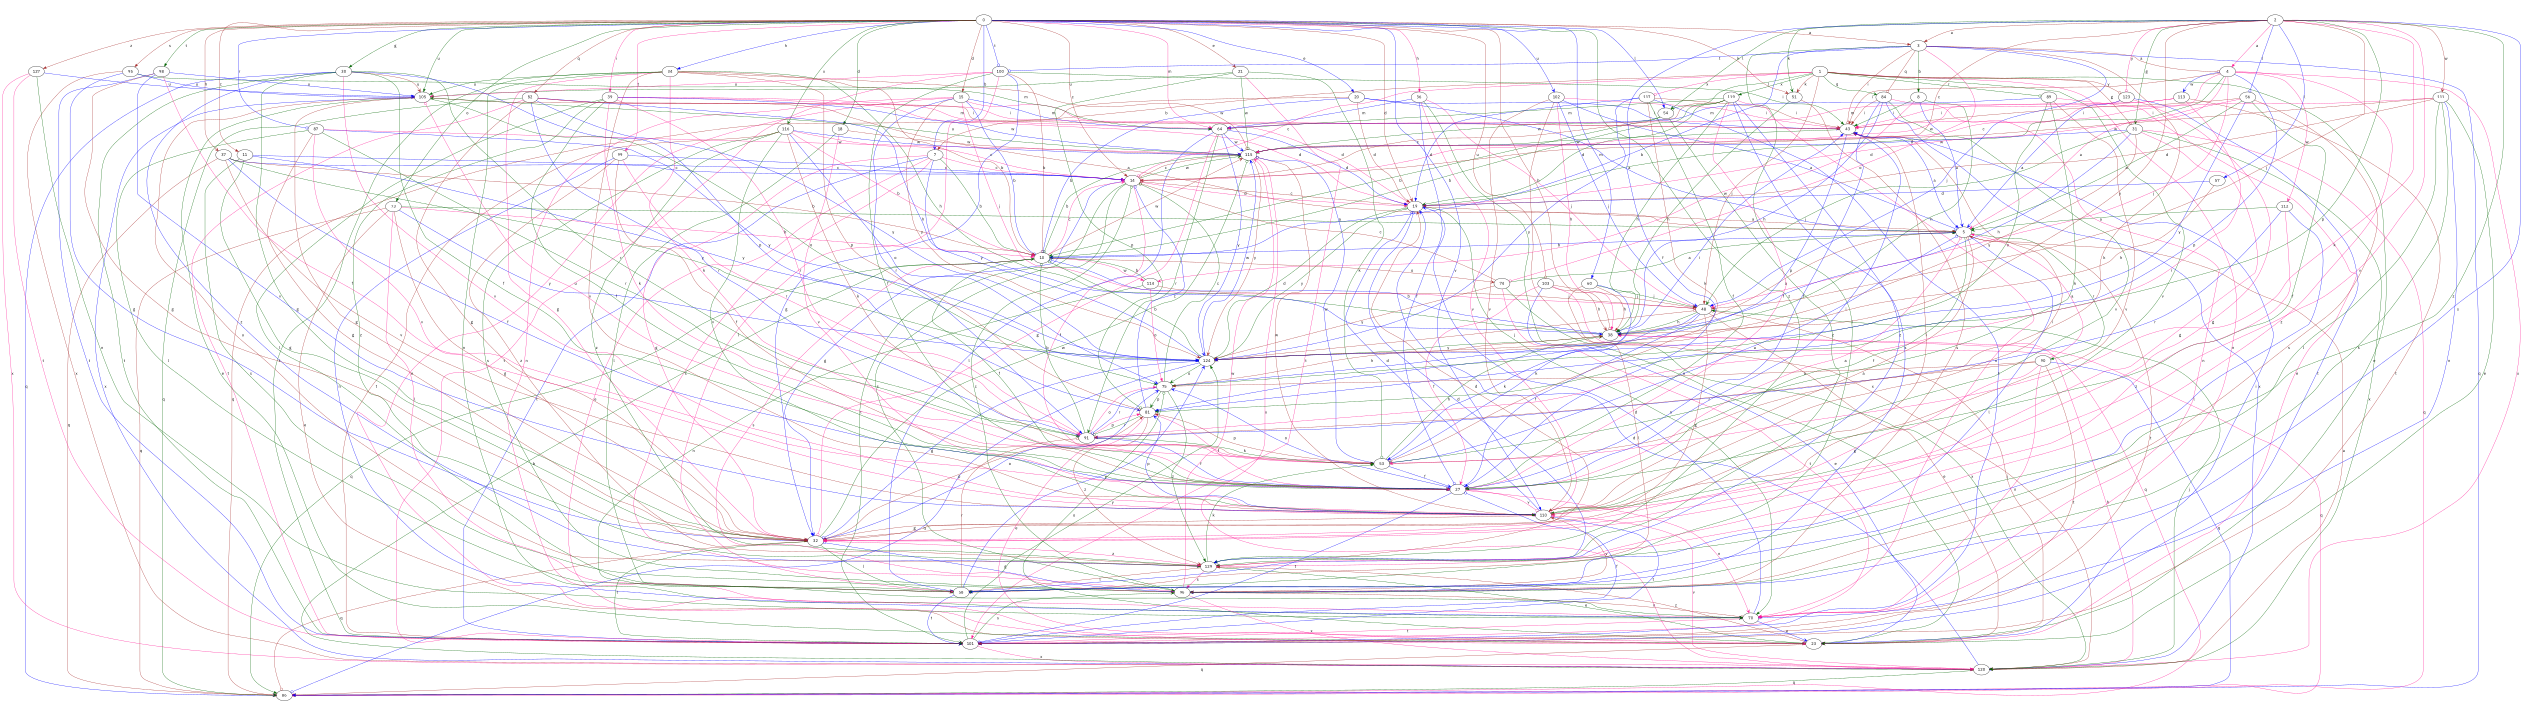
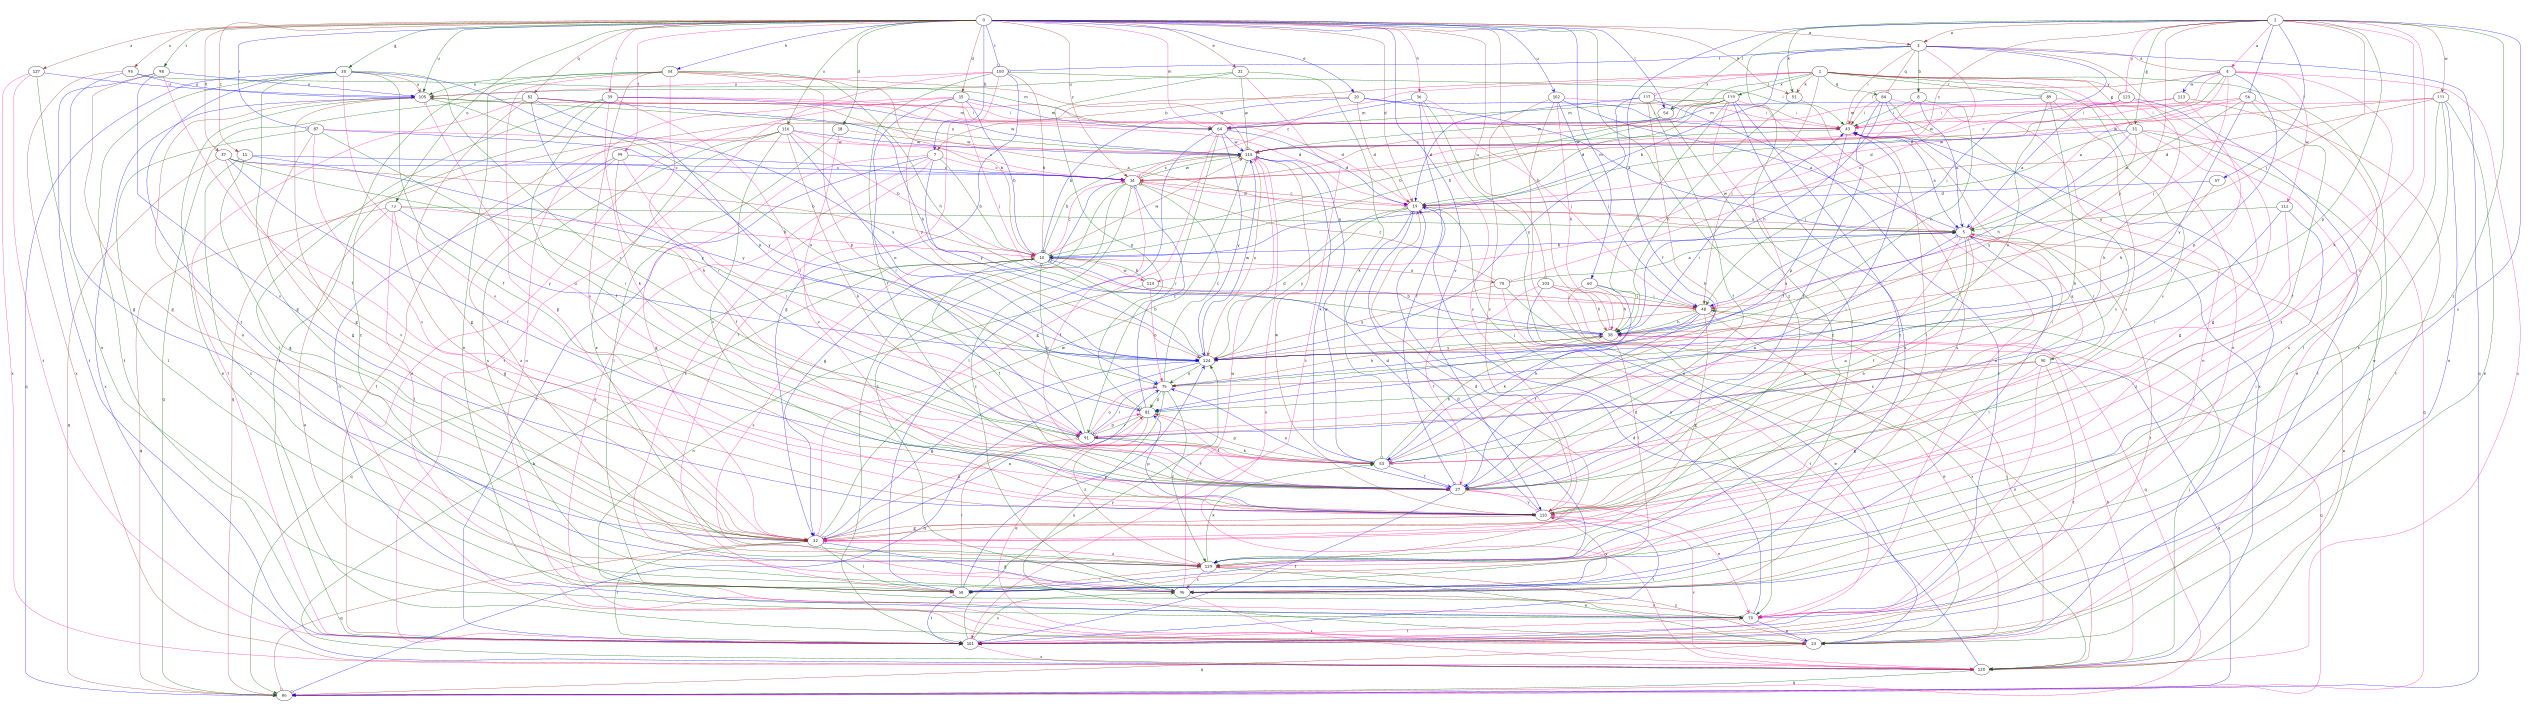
  strict digraph {
    fontname="IBM Plex Sans"
    node [fontname="IBM Plex Sans"]
    edge [arrowhead=odot color=darkgreen fontname="IBM Plex Sans"]
    0
    3
    7
    11
    14
    15
    18
    19
    20
    21
    30
    34
    36
    37
    38
    39
    51
    54
    60
    64
    73
    82
    87
    95
    98
    99
    100
    102
    103
    105
    110
    116
    127
    129
    84
    48
    4
    53
    8
    10
    43
    58
    74
    86
    23
    96
    124
    101
    32
    27
    115
    70
    91
    5
    81
    120
    75
    1
    31
    89
    117
    119
    123
    2
    56
    57
    111
    112
    113
    114
    90
    0 -> 3 [arrowhead=normal color=brown label=a]
    0 -> 7 [arrowhead=vee color=blue label=b]
    0 -> 11 [arrowhead=normal color=brown label=c]
    0 -> 14 [arrowhead=normal color=brown label=c]
    0 -> 15 [arrowhead=normal color=brown label=d]
    0 -> 18 [arrowhead=normal label=d]
    0 -> 19 [arrowhead=vee color=brown label=d]
    0 -> 20 [arrowhead=normal color=blue label=e]
    0 -> 21 [arrowhead=vee color=brown label=e]
    0 -> 30 [arrowhead=normal label=g]
    0 -> 34 [arrowhead=normal color=blue label=h]
    0 -> 36 [arrowhead=normal color=deeppink label=h]
    0 -> 37 [arrowhead=vee color=brown label=h]
    0 -> 38 [color=brown label=h]
    0 -> 39 [arrowhead=normal color=deeppink label=i]
    0 -> 51 [arrowhead=vee color=brown label=k]
    0 -> 54 [arrowhead=normal color=blue label=l]
    0 -> 60 [arrowhead=normal color=blue label=m]
    0 -> 64 [arrowhead=vee color=deeppink label=m]
    0 -> 73 [arrowhead=normal label=o]
    0 -> 82 [arrowhead=normal color=brown label=q]
    0 -> 87 [color=blue label=r]
    0 -> 95 [arrowhead=normal color=brown label=s]
    0 -> 98 [arrowhead=normal label=t]
    0 -> 99 [arrowhead=vee color=deeppink label=t]
    0 -> 100 [color=blue label=t]
    0 -> 102 [arrowhead=vee color=blue label=u]
    0 -> 103 [color=brown label=u]
    0 -> 105 [arrowhead=normal label=u]
    0 -> 110 [arrowhead=normal color=blue label=v]
    0 -> 116 [arrowhead=vee label=x]
    0 -> 127 [arrowhead=normal color=brown label=z]
    0 -> 129 [arrowhead=vee label=z]
    3 -> 100 [color=blue label=t]
    3 -> 84 [color=brown label=q]
    3 -> 48 [arrowhead=normal color=blue label=j]
    3 -> 4 [color=brown label=a]
    3 -> 53 [color=brown label=k]
    3 -> 8 [arrowhead=normal label=b]
    3 -> 10 [arrowhead=vee color=blue label=b]
    3 -> 43 [color=brown label=i]
    3 -> 58 [label=l]
    3 -> 74 [color=deeppink label=o]
    3 -> 86 [arrowhead=vee color=blue label=q]
    7 -> 14 [arrowhead=normal color=deeppink label=c]
    7 -> 10 [arrowhead=normal label=b]
    7 -> 23 [color=deeppink label=e]
    7 -> 96 [arrowhead=normal color=deeppink label=s]
    7 -> 124 [color=blue label=y]
    7 -> 101 [arrowhead=vee color=blue label=t]
    7 -> 32 [arrowhead=normal color=deeppink label=g]
    11 -> 14 [arrowhead=normal color=blue label=c]
    11 -> 96 [label=s]
    11 -> 124 [color=blue label=y]
    11 -> 32 [arrowhead=normal label=g]
    14 -> 19 [arrowhead=vee color=deeppink label=d]
    14 -> 96 [arrowhead=vee label=s]
    14 -> 101 [arrowhead=vee label=t]
    14 -> 32 [arrowhead=vee color=blue label=g]
    14 -> 27 [arrowhead=normal color=deeppink label=f]
    14 -> 115 [arrowhead=vee label=w]
    15 -> 19 [color=deeppink label=d]
    15 -> 64 [arrowhead=vee color=blue label=m]
    15 -> 48 [color=deeppink label=j]
    15 -> 10 [color=blue label=b]
    15 -> 23 [arrowhead=normal color=deeppink label=e]
    15 -> 124 [arrowhead=vee color=brown label=y]
    15 -> 70 [arrowhead=vee color=deeppink label=n]
    15 -> 91 [arrowhead=normal color=blue label=r]
    18 -> 110 [arrowhead=normal color=deeppink label=v]
    18 -> 58 [arrowhead=vee label=l]
    18 -> 115 [color=brown label=w]
    19 -> 14 [color=brown label=c]
    19 -> 124 [label=y]
    19 -> 70 [arrowhead=normal label=n]
    19 -> 5 [arrowhead=normal color=brown label=a]
    20 -> 19 [arrowhead=normal color=brown label=d]
    20 -> 10 [color=blue label=b]
    20 -> 43 [arrowhead=vee color=blue label=i]
    20 -> 86 [arrowhead=vee color=brown label=q]
    20 -> 5 [color=blue label=a]
    21 -> 105 [arrowhead=normal label=u]
    21 -> 53 [label=k]
    21 -> 101 [arrowhead=normal color=deeppink label=t]
    21 -> 115 [label=w]
    21 -> 81 [label=p]
    30 -> 105 [arrowhead=vee color=brown label=u]
    30 -> 110 [arrowhead=normal color=deeppink label=v]
    30 -> 129 [arrowhead=normal color=blue label=z]
    30 -> 86 [arrowhead=vee color=blue label=q]
    30 -> 101 [arrowhead=normal label=t]
    30 -> 32 [arrowhead=vee label=g]
    30 -> 27 [label=f]
    30 -> 91 [arrowhead=vee label=r]
    30 -> 81 [arrowhead=vee color=blue label=p]
    34 -> 38 [label=h]
    34 -> 105 [arrowhead=normal label=u]
    34 -> 110 [arrowhead=normal color=brown label=v]
    34 -> 53 [arrowhead=normal color=deeppink label=k]
    34 -> 10 [arrowhead=normal color=brown label=b]
    34 -> 101 [label=t]
    34 -> 32 [color=deeppink label=g]
    34 -> 115 [color=brown label=w]
    34 -> 70 [label=n]
    34 -> 81 [color=brown label=p]
    36 -> 64 [arrowhead=vee color=blue label=m]
    36 -> 110 [color=deeppink label=v]
    36 -> 48 [arrowhead=normal color=deeppink label=j]
    36 -> 23 [arrowhead=normal label=e]
    36 -> 27 [color=blue label=f]
    37 -> 14 [arrowhead=normal color=blue label=c]
    37 -> 110 [arrowhead=normal color=brown label=v]
    37 -> 10 [color=brown label=b]
    37 -> 86 [color=brown label=q]
    37 -> 124 [label=y]
    37 -> 27 [arrowhead=vee color=blue label=f]
    38 -> 10 [color=blue label=b]
    38 -> 86 [color=deeppink label=q]
    38 -> 124 [label=y]
    38 -> 5 [arrowhead=vee color=brown label=a]
    39 -> 19 [arrowhead=normal color=deeppink label=d]
    39 -> 64 [arrowhead=vee color=deeppink label=m]
    39 -> 129 [arrowhead=vee label=z]
    39 -> 53 [arrowhead=vee color=deeppink label=k]
    39 -> 58 [label=l]
    39 -> 27 [label=f]
    39 -> 115 [arrowhead=vee color=blue label=w]
    39 -> 91 [arrowhead=vee color=deeppink label=r]
    51 -> 38 [arrowhead=normal label=h]
    51 -> 96 [arrowhead=vee color=brown label=s]
    54 -> 129 [arrowhead=normal label=z]
    54 -> 10 [arrowhead=vee label=b]
    54 -> 115 [arrowhead=vee label=w]
    60 -> 38 [arrowhead=normal color=brown label=h]
    60 -> 48 [arrowhead=vee label=j]
    60 -> 53 [color=blue label=k]
    60 -> 58 [color=brown label=l]
    64 -> 19 [arrowhead=normal color=blue label=d]
    64 -> 58 [arrowhead=normal color=blue label=l]
    64 -> 124 [arrowhead=vee color=blue label=y]
    64 -> 32 [color=deeppink label=g]
    64 -> 115 [arrowhead=vee color=blue label=w]
    64 -> 91 [arrowhead=vee label=r]
    73 -> 10 [arrowhead=normal color=deeppink label=b]
    73 -> 58 [arrowhead=vee color=deeppink label=l]
    73 -> 86 [color=brown label=q]
    73 -> 23 [color=brown label=e]
    73 -> 124 [arrowhead=vee color=blue label=y]
    73 -> 32 [color=brown label=g]
    73 -> 5 [label=a]
    82 -> 38 [arrowhead=vee color=blue label=h]
    82 -> 43 [arrowhead=normal color=deeppink label=i]
    82 -> 86 [arrowhead=vee label=q]
    82 -> 124 [arrowhead=normal color=blue label=y]
    82 -> 101 [color=deeppink label=t]
    82 -> 32 [arrowhead=vee color=brown label=g]
    82 -> 91 [color=blue label=r]
    82 -> 5 [arrowhead=vee color=brown label=a]
    87 -> 110 [color=deeppink label=v]
    87 -> 58 [arrowhead=normal label=l]
    87 -> 124 [color=blue label=y]
    87 -> 32 [arrowhead=vee color=brown label=g]
    87 -> 115 [color=deeppink label=w]
    87 -> 91 [label=r]
    95 -> 64 [arrowhead=normal label=m]
    95 -> 105 [arrowhead=vee color=blue label=u]
    95 -> 32 [color=blue label=g]
    95 -> 120 [color=brown label=x]
    98 -> 105 [arrowhead=normal color=blue label=u]
    98 -> 110 [color=blue label=v]
    98 -> 101 [arrowhead=vee color=blue label=t]
    98 -> 32 [color=brown label=g]
    98 -> 27 [color=deeppink label=f]
    99 -> 14 [arrowhead=normal color=blue label=c]
    99 -> 129 [color=brown label=z]
    99 -> 27 [arrowhead=vee color=brown label=f]
    99 -> 70 [arrowhead=vee color=blue label=n]
    99 -> 91 [arrowhead=vee color=deeppink label=r]
    100 -> 105 [arrowhead=vee color=deeppink label=u]
    100 -> 10 [color=brown label=b]
    100 -> 43 [arrowhead=normal label=i]
    100 -> 58 [arrowhead=vee color=deeppink label=l]
    100 -> 101 [color=deeppink label=t]
    100 -> 32 [arrowhead=normal color=blue label=g]
    100 -> 27 [arrowhead=vee label=f]
    102 -> 38 [arrowhead=normal color=deeppink label=h]
    102 -> 110 [arrowhead=normal color=brown label=v]
    102 -> 48 [arrowhead=vee color=blue label=j]
    102 -> 43 [color=deeppink label=i]
    102 -> 5 [color=blue label=a]
    102 -> 120 [arrowhead=vee color=brown label=x]
    103 -> 38 [arrowhead=vee color=brown label=h]
    103 -> 48 [arrowhead=normal color=brown label=j]
    103 -> 86 [color=deeppink label=q]
    103 -> 23 [color=blue label=e]
    103 -> 27 [arrowhead=vee color=deeppink label=f]
    105 -> 43 [color=brown label=i]
    105 -> 23 [arrowhead=normal label=e]
    105 -> 32 [arrowhead=normal color=brown label=g]
    105 -> 120 [arrowhead=normal color=blue label=x]
    105 -> 75 [arrowhead=vee label=o]
    110 -> 19 [color=blue label=d]
    110 -> 43 [arrowhead=vee color=brown label=i]
    110 -> 101 [color=blue label=t]
    110 -> 32 [arrowhead=normal color=brown label=g]
    110 -> 115 [color=brown label=w]
    110 -> 5 [color=brown label=a]
    110 -> 81 [arrowhead=vee color=blue label=p]
    116 -> 14 [arrowhead=vee color=deeppink label=c]
    116 -> 110 [arrowhead=normal label=v]
    116 -> 129 [arrowhead=vee label=z]
    116 -> 53 [arrowhead=normal color=brown label=k]
    116 -> 10 [arrowhead=vee color=deeppink label=b]
    116 -> 96 [label=s]
    116 -> 101 [color=brown label=t]
    116 -> 115 [color=blue label=w]
    116 -> 75 [arrowhead=vee color=blue label=o]
    127 -> 105 [arrowhead=vee color=blue label=u]
    127 -> 101 [arrowhead=vee color=deeppink label=t]
    127 -> 70 [arrowhead=vee label=n]
    127 -> 120 [arrowhead=normal color=deeppink label=x]
    129 -> 19 [arrowhead=vee color=brown label=d]
    129 -> 105 [color=brown label=u]
    129 -> 53 [arrowhead=normal label=k]
    129 -> 58 [color=brown label=l]
    129 -> 23 [label=e]
    129 -> 96 [arrowhead=normal color=deeppink label=s]
    84 -> 38 [color=blue label=h]
    84 -> 110 [arrowhead=normal label=v]
    84 -> 43 [arrowhead=normal color=brown label=i]
    84 -> 27 [arrowhead=vee color=blue label=f]
    84 -> 70 [arrowhead=normal color=deeppink label=n]
    84 -> 120 [color=blue label=x]
    48 -> 38 [arrowhead=vee label=h]
    48 -> 53 [arrowhead=normal color=blue label=k]
    48 -> 23 [arrowhead=vee color=brown label=e]
    48 -> 32 [arrowhead=normal color=brown label=g]
    48 -> 27 [color=blue label=f]
    4 -> 14 [color=deeppink label=c]
    4 -> 19 [label=d]
    4 -> 129 [arrowhead=normal color=deeppink label=z]
    4 -> 48 [arrowhead=vee color=deeppink label=j]
    4 -> 43 [arrowhead=vee color=brown label=i]
    4 -> 5 [arrowhead=vee color=deeppink label=a]
    4 -> 81 [arrowhead=normal color=blue label=p]
    4 -> 120 [arrowhead=normal color=deeppink label=x]
    4 -> 112 [arrowhead=vee color=deeppink label=w]
    4 -> 113 [arrowhead=vee color=blue label=w]
    53 -> 38 [arrowhead=vee label=h]
    53 -> 105 [color=deeppink label=u]
    53 -> 27 [arrowhead=vee color=blue label=f]
    53 -> 115 [color=blue label=w]
    53 -> 5 [color=blue label=a]
    53 -> 81 [arrowhead=normal color=brown label=p]
    8 -> 38 [arrowhead=normal label=h]
    8 -> 43 [arrowhead=normal label=i]
    8 -> 5 [arrowhead=vee color=blue label=a]
    8 -> 114 [arrowhead=vee color=deeppink label=w]
    10 -> 14 [arrowhead=vee color=deeppink label=c]
    10 -> 74 [arrowhead=vee color=brown label=o]
    10 -> 86 [arrowhead=normal label=q]
    10 -> 96 [arrowhead=normal color=deeppink label=s]
    10 -> 27 [arrowhead=normal label=f]
    10 -> 115 [arrowhead=vee color=brown label=w]
    10 -> 114 [arrowhead=normal color=deeppink label=w]
    43 -> 115 [label=w]
    43 -> 5 [arrowhead=normal color=blue label=a]
    43 -> 81 [arrowhead=normal color=blue label=p]
    58 -> 19 [color=blue label=d]
    58 -> 124 [arrowhead=vee color=blue label=y]
    58 -> 101 [arrowhead=vee color=blue label=t]
    58 -> 91 [color=brown label=r]
    74 -> 14 [color=brown label=c]
    74 -> 124 [arrowhead=normal color=brown label=y]
    74 -> 101 [arrowhead=vee color=deeppink label=t]
    74 -> 5 [arrowhead=normal label=a]
    74 -> 120 [arrowhead=vee label=x]
    23 -> 129 [arrowhead=normal color=brown label=z]
    23 -> 48 [color=brown label=j]
    23 -> 43 [arrowhead=vee color=blue label=i]
    23 -> 86 [arrowhead=normal color=brown label=q]
    23 -> 75 [label=o]
    96 -> 14 [label=c]
    96 -> 110 [arrowhead=normal color=brown label=v]
    96 -> 32 [color=blue label=g]
    96 -> 115 [arrowhead=vee color=deeppink label=w]
    96 -> 70 [color=brown label=n]
    96 -> 120 [color=deeppink label=x]
    124 -> 19 [label=d]
    124 -> 48 [color=brown label=j]
    124 -> 10 [label=b]
    124 -> 86 [color=blue label=q]
    124 -> 32 [color=blue label=g]
    124 -> 115 [arrowhead=vee color=blue label=w]
    124 -> 75 [arrowhead=vee label=o]
    101 -> 96 [arrowhead=vee label=s]
    101 -> 124 [arrowhead=normal label=y]
-   101 -> 27 [color=blue label=f]
    101 -> 120 [arrowhead=vee color=deeppink label=x]
    32 -> 129 [arrowhead=normal color=deeppink label=z]
    32 -> 43 [arrowhead=vee color=brown label=i]
    32 -> 58 [label=l]
    32 -> 86 [color=brown label=q]
    32 -> 101 [arrowhead=vee label=t]
    32 -> 115 [label=w]
    32 -> 81 [arrowhead=normal color=brown label=p]
    32 -> 75 [arrowhead=vee color=blue label=o]
    27 -> 110 [color=deeppink label=v]
    27 -> 43 [arrowhead=normal color=blue label=i]
    27 -> 101 [color=blue label=t]
    27 -> 70 [arrowhead=vee color=deeppink label=n]
    27 -> 5 [color=deeppink label=a]
    27 -> 75 [arrowhead=vee color=blue label=o]
    115 -> 14 [color=brown label=c]
    115 -> 105 [arrowhead=vee label=u]
+   115 -> 53 [color=blue label=k]
    115 -> 10 [label=b]
    115 -> 124 [arrowhead=vee color=brown label=y]
    115 -> 120 [arrowhead=vee color=deeppink label=x]
    70 -> 19 [arrowhead=vee color=blue label=d]
    70 -> 23 [arrowhead=vee color=blue label=e]
    70 -> 101 [color=deeppink label=t]
    91 -> 53 [arrowhead=vee label=k]
    91 -> 10 [label=b]
    91 -> 27 [color=blue label=f]
    91 -> 81 [arrowhead=normal color=deeppink label=p]
    91 -> 75 [arrowhead=normal color=deeppink label=o]
    5 -> 10 [arrowhead=vee color=blue label=b]
    5 -> 58 [arrowhead=normal color=blue label=l]
    5 -> 101 [arrowhead=normal color=brown label=t]
    5 -> 27 [arrowhead=normal label=f]
    5 -> 90 [arrowhead=normal label=r]
    81 -> 14 [color=blue label=c]
    81 -> 129 [arrowhead=vee color=brown label=z]
    81 -> 23 [arrowhead=vee color=deeppink label=e]
    81 -> 27 [arrowhead=vee color=deeppink label=f]
    81 -> 91 [label=r]
    120 -> 19 [arrowhead=vee color=blue label=d]
    120 -> 38 [arrowhead=vee color=deeppink label=h]
    120 -> 110 [arrowhead=normal color=deeppink label=v]
    120 -> 48 [arrowhead=normal label=j]
    120 -> 10 [arrowhead=vee label=b]
    120 -> 86 [arrowhead=vee label=q]
    120 -> 5 [arrowhead=normal color=brown label=a]
    75 -> 14 [label=c]
    75 -> 38 [arrowhead=vee color=brown label=h]
    75 -> 129 [arrowhead=normal label=z]
    75 -> 43 [arrowhead=normal color=blue label=i]
    75 -> 91 [color=blue label=r]
    75 -> 81 [arrowhead=vee label=p]
    1 -> 7 [arrowhead=normal color=brown label=b]
    1 -> 14 [color=deeppink label=c]
    1 -> 51 [arrowhead=vee color=brown label=k]
    1 -> 54 [label=l]
    1 -> 110 [label=v]
    1 -> 84 [arrowhead=vee label=q]
    1 -> 48 [arrowhead=normal color=brown label=j]
    1 -> 23 [label=e]
    1 -> 70 [color=deeppink label=n]
    1 -> 31 [color=brown label=g]
    1 -> 89 [label=r]
    1 -> 117 [color=deeppink label=x]
    1 -> 119 [arrowhead=normal label=x]
    1 -> 123 [color=brown label=y]
    31 -> 38 [arrowhead=vee color=blue label=h]
    31 -> 48 [arrowhead=vee label=j]
    31 -> 86 [arrowhead=normal color=deeppink label=q]
    31 -> 124 [color=brown label=y]
    31 -> 32 [arrowhead=normal color=deeppink label=g]
    31 -> 115 [arrowhead=normal color=blue label=w]
    31 -> 120 [arrowhead=normal label=x]
    89 -> 64 [arrowhead=normal color=blue label=m]
    89 -> 110 [arrowhead=normal color=brown label=v]
    89 -> 53 [label=k]
    89 -> 23 [color=deeppink label=e]
    89 -> 75 [arrowhead=normal label=o]
    117 -> 19 [arrowhead=normal color=blue label=d]
    117 -> 53 [color=brown label=k]
    117 -> 43 [arrowhead=vee color=brown label=i]
    117 -> 124 [arrowhead=vee color=blue label=y]
    117 -> 101 [arrowhead=vee color=blue label=t]
    117 -> 27 [arrowhead=vee label=f]
    119 -> 14 [arrowhead=vee color=brown label=c]
    119 -> 19 [arrowhead=vee label=d]
    119 -> 38 [arrowhead=normal label=h]
    119 -> 64 [label=m]
    119 -> 129 [arrowhead=vee color=blue label=z]
    119 -> 10 [label=b]
    119 -> 96 [arrowhead=vee color=blue label=s]
    119 -> 27 [color=deeppink label=f]
    119 -> 70 [arrowhead=vee color=deeppink label=n]
    123 -> 43 [arrowhead=normal color=deeppink label=i]
    123 -> 101 [arrowhead=normal color=blue label=t]
    123 -> 32 [color=deeppink label=g]
    123 -> 5 [arrowhead=vee color=blue label=a]
    2 -> 3 [arrowhead=normal color=brown label=a]
    2 -> 14 [color=brown label=c]
    2 -> 51 [arrowhead=vee label=k]
    2 -> 54 [arrowhead=vee label=l]
    2 -> 110 [color=deeppink label=v]
    2 -> 129 [arrowhead=normal label=z]
    2 -> 48 [arrowhead=normal color=brown label=j]
    2 -> 4 [arrowhead=normal color=deeppink label=a]
    2 -> 53 [arrowhead=vee color=deeppink label=k]
    2 -> 96 [arrowhead=normal color=blue label=s]
    2 -> 124 [arrowhead=normal color=brown label=y]
    2 -> 27 [arrowhead=normal color=blue label=f]
    2 -> 81 [arrowhead=vee label=p]
    2 -> 31 [arrowhead=vee label=g]
    2 -> 123 [color=deeppink label=y]
    2 -> 56 [color=blue label=l]
    2 -> 57 [arrowhead=normal color=blue label=l]
    2 -> 111 [arrowhead=vee color=brown label=w]
    56 -> 19 [arrowhead=normal color=deeppink label=d]
    56 -> 43 [color=brown label=i]
    56 -> 96 [arrowhead=normal color=brown label=s]
    56 -> 124 [arrowhead=vee color=blue label=y]
    56 -> 27 [label=f]
    56 -> 5 [arrowhead=normal label=a]
    57 -> 19 [arrowhead=vee color=blue label=d]
    57 -> 38 [color=brown label=h]
    111 -> 19 [arrowhead=normal color=brown label=d]
    111 -> 43 [arrowhead=vee color=deeppink label=i]
    111 -> 58 [arrowhead=vee label=l]
    111 -> 23 [arrowhead=vee label=e]
    111 -> 96 [label=s]
    111 -> 115 [arrowhead=vee color=brown label=w]
    111 -> 70 [color=blue label=n]
    112 -> 129 [color=deeppink label=z]
    112 -> 58 [color=blue label=l]
    112 -> 91 [arrowhead=normal color=blue label=r]
    112 -> 5 [arrowhead=vee label=a]
    113 -> 64 [arrowhead=vee color=deeppink label=m]
    113 -> 101 [color=brown label=t]
    113 -> 115 [arrowhead=normal color=deeppink label=w]
    113 -> 91 [color=deeppink label=r]
    114 -> 48 [color=brown label=j]
    114 -> 10 [label=b]
    114 -> 70 [arrowhead=vee label=n]
    114 -> 75 [arrowhead=normal color=deeppink label=o]
    90 -> 86 [arrowhead=normal color=blue label=q]
    90 -> 101 [arrowhead=normal color=brown label=t]
    90 -> 32 [color=deeppink label=g]
    90 -> 70 [arrowhead=vee color=deeppink label=n]
    90 -> 91 [arrowhead=vee color=brown label=r]
    90 -> 5 [arrowhead=normal color=deeppink label=a]
    90 -> 75 [arrowhead=normal color=brown label=o]
  }
